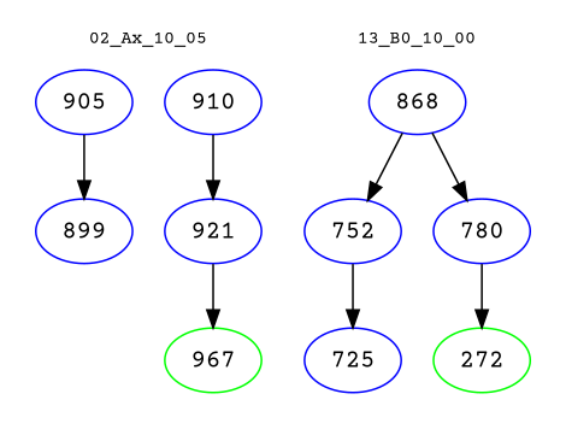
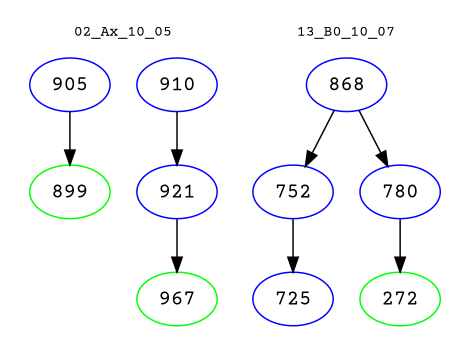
  digraph {
    fontname="Courier Prime"
    node [color=blue fontname="Courier Prime"]
    edge [color=black fontname="Courier Prime"]
    n1 [label=910]
    n2 [label=905]
    n3 [label=921]
-   n4 [label=899]
+   n4 [color=green label=899]
    n5 [color=green label=967]
    n6 [label=868]
    n7 [label=752]
    n8 [label=780]
    n9 [label=725]
    n10 [color=green label=272]
    subgraph cluster_1 {
      color=white
      fontsize=10
      label="02_Ax_10_05"
      n1
      n2
      n3
      n4
      n5
    }
    subgraph cluster_2 {
      color=white
      fontsize=10
-     label="13_B0_10_00"
+     label="13_B0_10_07"
      n6
      n7
      n8
      n9
      n10
    }
    n1 -> n3
    n2 -> n4
    n3 -> n5
    n6 -> n7
    n6 -> n8
    n7 -> n9
    n8 -> n10
  }
